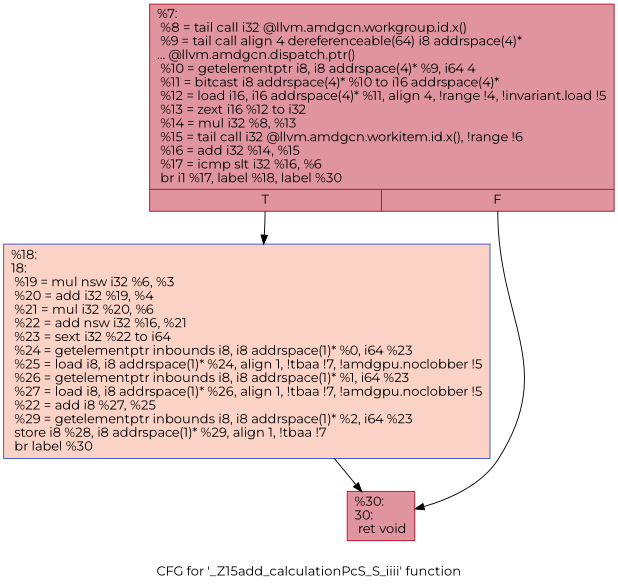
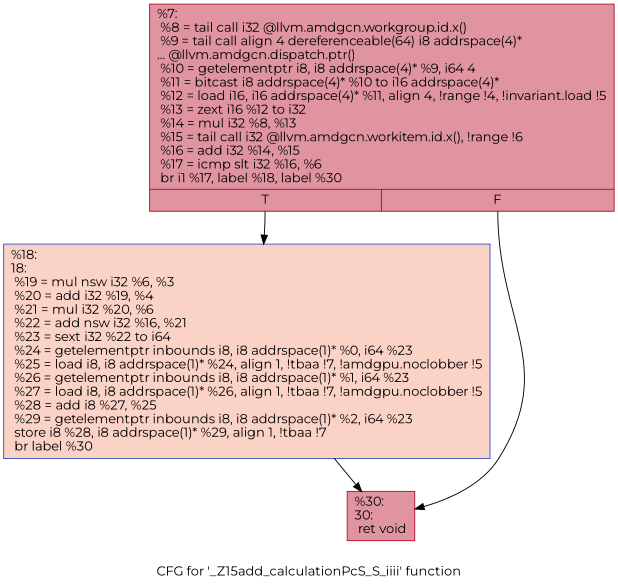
  digraph {
    label="CFG for '_Z15add_calculationPcS_S_iiii' function"
    fontname=Montserrat
    node [color="#b70d28ff" fillcolor="#b70d2870" shape=record style=filled fontname=Montserrat]
    edge [fontname=Montserrat]
    n1 [label="{%7:\l  %8 = tail call i32 @llvm.amdgcn.workgroup.id.x()\l  %9 = tail call align 4 dereferenceable(64) i8 addrspace(4)*\l... @llvm.amdgcn.dispatch.ptr()\l  %10 = getelementptr i8, i8 addrspace(4)* %9, i64 4\l  %11 = bitcast i8 addrspace(4)* %10 to i16 addrspace(4)*\l  %12 = load i16, i16 addrspace(4)* %11, align 4, !range !4, !invariant.load !5\l  %13 = zext i16 %12 to i32\l  %14 = mul i32 %8, %13\l  %15 = tail call i32 @llvm.amdgcn.workitem.id.x(), !range !6\l  %16 = add i32 %14, %15\l  %17 = icmp slt i32 %16, %6\l  br i1 %17, label %18, label %30\l|{<s0>T|<s1>F}}"]
-   n2 [color="#3d50c3ff" fillcolor="#f59c7d70" label="{%18:\l18:                                               \l  %19 = mul nsw i32 %6, %3\l  %20 = add i32 %19, %4\l  %21 = mul i32 %20, %6\l  %22 = add nsw i32 %16, %21\l  %23 = sext i32 %22 to i64\l  %24 = getelementptr inbounds i8, i8 addrspace(1)* %0, i64 %23\l  %25 = load i8, i8 addrspace(1)* %24, align 1, !tbaa !7, !amdgpu.noclobber !5\l  %26 = getelementptr inbounds i8, i8 addrspace(1)* %1, i64 %23\l  %27 = load i8, i8 addrspace(1)* %26, align 1, !tbaa !7, !amdgpu.noclobber !5\l  %22 = add i8 %27, %25\l  %29 = getelementptr inbounds i8, i8 addrspace(1)* %2, i64 %23\l  store i8 %28, i8 addrspace(1)* %29, align 1, !tbaa !7\l  br label %30\l}"]
+   n2 [color="#3d50c3ff" fillcolor="#f59c7d70" label="{%18:\l18:                                               \l  %19 = mul nsw i32 %6, %3\l  %20 = add i32 %19, %4\l  %21 = mul i32 %20, %6\l  %22 = add nsw i32 %16, %21\l  %23 = sext i32 %22 to i64\l  %24 = getelementptr inbounds i8, i8 addrspace(1)* %0, i64 %23\l  %25 = load i8, i8 addrspace(1)* %24, align 1, !tbaa !7, !amdgpu.noclobber !5\l  %26 = getelementptr inbounds i8, i8 addrspace(1)* %1, i64 %23\l  %27 = load i8, i8 addrspace(1)* %26, align 1, !tbaa !7, !amdgpu.noclobber !5\l  %28 = add i8 %27, %25\l  %29 = getelementptr inbounds i8, i8 addrspace(1)* %2, i64 %23\l  store i8 %28, i8 addrspace(1)* %29, align 1, !tbaa !7\l  br label %30\l}"]
    n3 [label="{%30:\l30:                                               \l  ret void\l}"]
    n1 -> n2 [tailport=s0]
    n1 -> n3 [tailport=s1]
    n2 -> n3
  }
